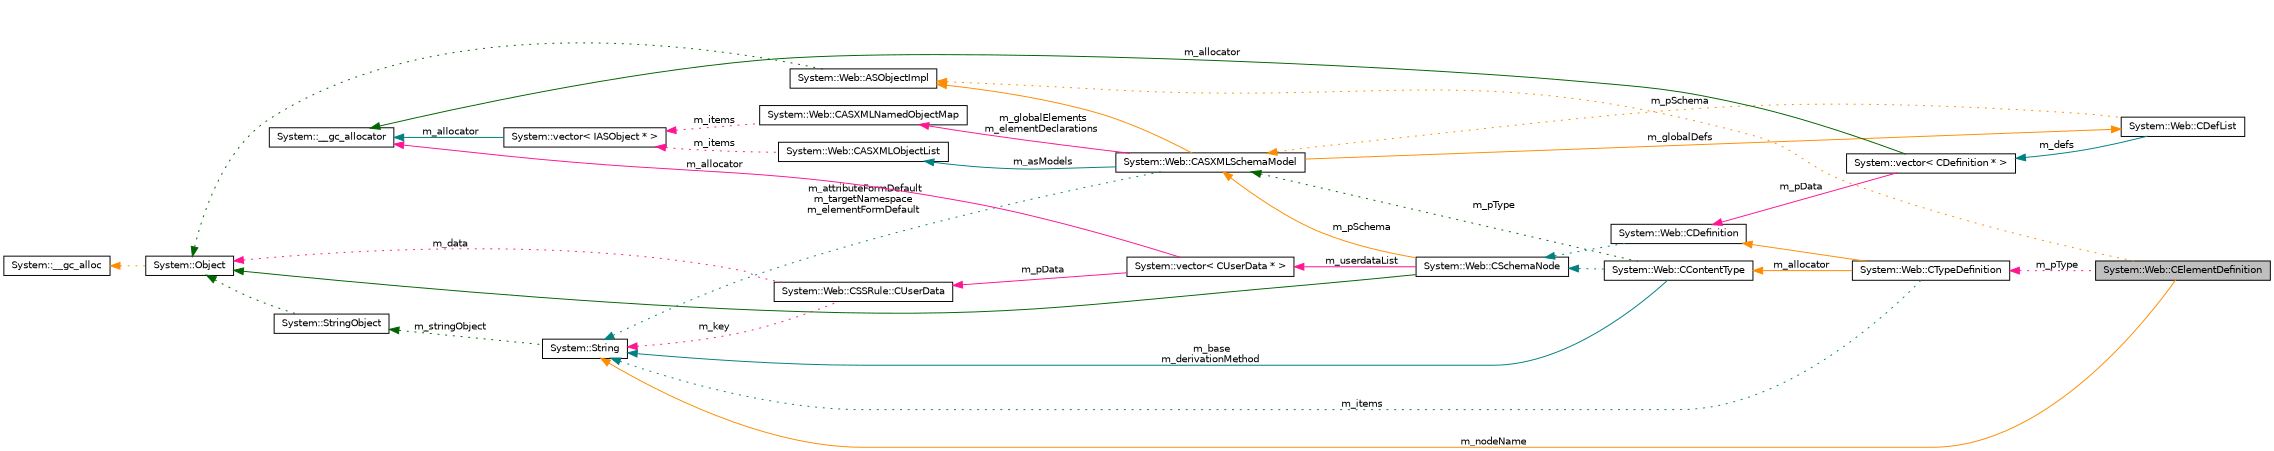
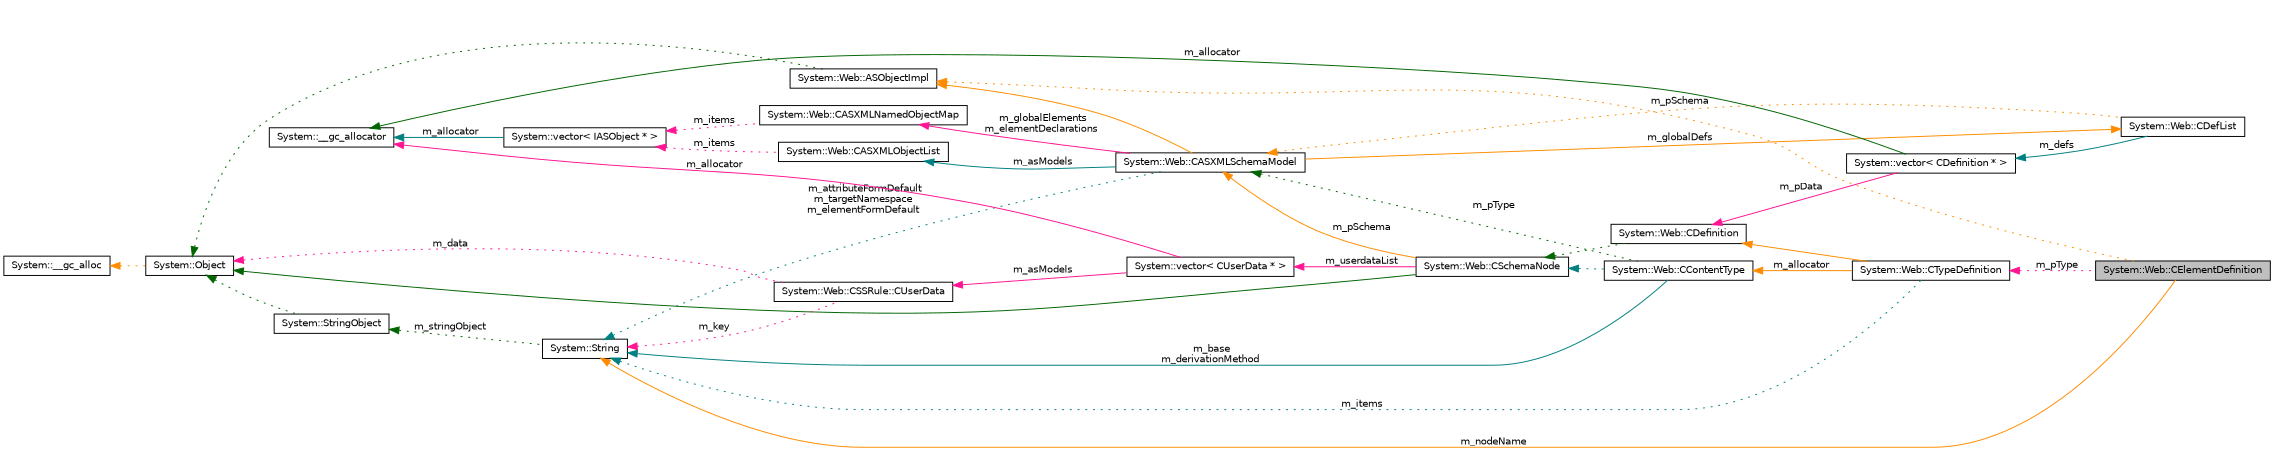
  digraph {
    rankdir=LR
    node [color=black fillcolor=white fontname=Helvetica fontsize=10 shape=record style=filled]
    edge [color=deeppink dir=back fontname=Helvetica fontsize=10 labelfontname=Helvetica labelfontsize=10 style=solid]
    n1 [fillcolor=grey75 fontcolor=black height=0.2 label="System::Web::CElementDefinition" width=0.4]
    n2 [height=0.2 label="System::Web::ASObjectImpl" width=0.4]
    n3 [height=0.2 label="System::Web::CASXMLSchemaModel" width=0.4]
    n4 [height=0.2 label="System::Web::CSchemaNode" width=0.4]
    n5 [height=0.2 label="System::Web::CContentType" width=0.4]
    n6 [height=0.2 label="System::Web::CDefList" width=0.4]
    n7 [height=0.2 label="System::Object" width=0.4]
    n8 [height=0.2 label="System::StringObject" width=0.4]
    n9 [height=0.2 label="System::Web::CSSRule::CUserData" width=0.4]
    n10 [height=0.2 label="System::Web::CDefinition" width=0.4]
    n11 [height=0.2 label="System::String" width=0.4]
    n12 [height=0.2 label="System::vector\< CUserData * \>" width=0.4]
    n13 [height=0.2 label="System::__gc_alloc" width=0.4]
    n14 [height=0.2 label="System::Web::CTypeDefinition" width=0.4]
    n15 [height=0.2 label="System::vector\< CDefinition * \>" width=0.4]
    n16 [height=0.2 label="System::Web::CASXMLNamedObjectMap" width=0.4]
    n17 [height=0.2 label="System::vector\< IASObject * \>" width=0.4]
    n18 [height=0.2 label="System::Web::CASXMLObjectList" width=0.4]
    n19 [height=0.2 label="System::__gc_allocator" width=0.4]
    n2 -> n1 [color=darkorange style=dotted]
    n2 -> n3 [color=darkorange]
    n3 -> n4 [color=darkorange label=" m_pSchema"]
    n3 -> n5 [color=darkgreen label=" m_pType" style=dotted]
    n3 -> n6 [color=darkorange label=" m_pSchema" style=dotted]
    n4 -> n5 [color=teal style=dotted]
-   n4 -> n10 [color=teal style=dotted]
+   n4 -> n10 [color=darkgreen style=dotted]
    n5 -> n14 [color=darkorange label=" m_allocator"]
    n6 -> n3 [color=darkorange label=" m_globalDefs"]
    n7 -> n2 [color=darkgreen style=dotted]
    n7 -> n4 [color=darkgreen]
    n7 -> n8 [color=darkgreen style=dotted]
    n7 -> n9 [label=" m_data" style=dotted]
    n8 -> n11 [color=darkgreen label=" m_stringObject" style=dotted]
-   n9 -> n12 [label=" m_pData"]
+   n9 -> n12 [label=" m_asModels"]
    n10 -> n14 [color=darkorange]
    n10 -> n15 [label=" m_pData"]
    n11 -> n1 [color=darkorange label=" m_nodeName"]
    n11 -> n3 [color=teal label=" m_attributeFormDefault\nm_targetNamespace\nm_elementFormDefault" style=dotted]
    n11 -> n5 [color=teal label=" m_base\nm_derivationMethod"]
    n11 -> n9 [label=" m_key" style=dotted]
    n11 -> n14 [color=teal label=" m_items" style=dotted]
    n12 -> n4 [label=" m_userdataList"]
    n13 -> n7 [color=darkorange style=dotted]
    n14 -> n1 [label=" m_pType" style=dotted]
    n15 -> n6 [color=teal label=" m_defs"]
    n16 -> n3 [label=" m_globalElements\nm_elementDeclarations"]
    n17 -> n16 [label=" m_items" style=dotted]
    n17 -> n18 [label=" m_items" style=dotted]
    n18 -> n3 [color=teal label=" m_asModels"]
    n19 -> n12 [label=" m_allocator"]
    n19 -> n15 [color=darkgreen label=" m_allocator"]
    n19 -> n17 [color=teal label=" m_allocator"]
  }
